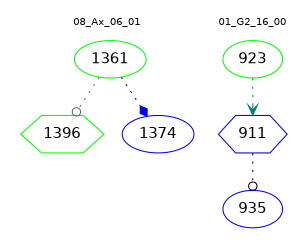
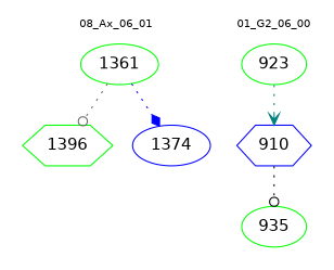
  digraph {
    fontname="DejaVu Sans"
    node [color=green fontname="DejaVu Sans" shape=ellipse]
    edge [arrowhead=odot fontname="DejaVu Sans" style=dotted]
    n1 [label=1361]
    n2 [label=1396 shape=hexagon]
    n3 [color=blue label=1374]
    n4 [label=923]
-   n5 [color=blue label=911 shape=hexagon]
-   n6 [color=blue label=935]
+   n5 [color=blue label=910 shape=hexagon]
+   n6 [label=935]
    subgraph cluster_1 {
      color=white
      fontsize=10
      label="08_Ax_06_01"
      n1
      n2
      n3
    }
    subgraph cluster_2 {
      color=white
      fontsize=10
-     label="01_G2_16_00"
+     label="01_G2_06_00"
      n4
      n5
      n6
    }
    n1 -> n2 [color=gray40]
    n1 -> n3 [arrowhead=diamond color=blue]
    n4 -> n5 [arrowhead=vee color=teal]
    n5 -> n6 [color=black]
  }
